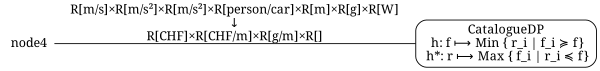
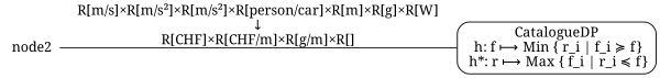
  digraph {
    fontname="Noto Serif"
    rankdir=LR
    node [fontname="Noto Serif"]
    n1 [label="CatalogueDP\n h: f ⟼ Min { r_i | f_i ≽ f}\n h*: r ⟼ Max { f_i | r_i ≼ f}" shape=box style=rounded]
-   node2 [shape=none label=node4]
+   node2 [shape=none]
    node2 -> n1 [arrowhead=none fontname="Noto Serif" label="R[m/s]×R[m/s²]×R[m/s²]×R[person/car]×R[m]×R[g]×R[W]\n↓\nR[CHF]×R[CHF/m]×R[g/m]×R[]"]
  }
